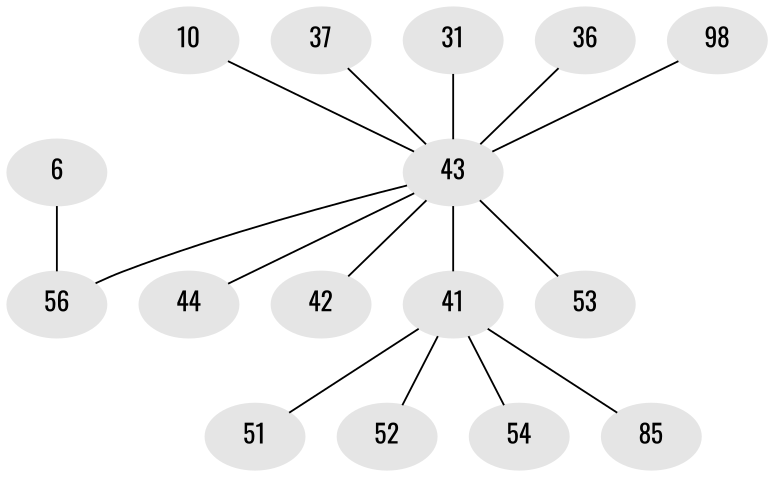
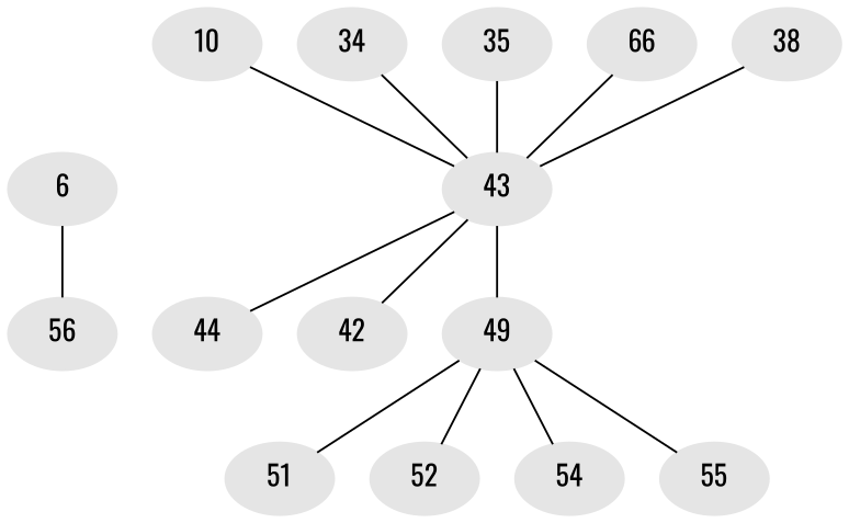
  graph {
    fontname=Oswald
    node [color=gray90 fontname=Oswald style=filled]
    edge [fontname=Oswald]
    56 [super="+23+32+47+37"]
    n2 [label=6]
    43 [super="+17+40+28+1+33+7+26+27"]
    44 [super="+39"]
    n5 [label=42]
-   49 [super="+15+21+41+45" label=41]
-   53 [super="+24+31+42+48"]
+   49 [super="+15+21+41+45"]
    n8 [label=10]
-   34 [label=37]
-   35 [label=31]
-   36
-   38 [label=98]
+   34
+   35
+   36 [label=66]
+   38
    51
    52
    54 [super="+50"]
-   55 [super="+29" label=85]
+   55 [super="+29"]
    n2 -- 56
-   43 -- 56 [weight=4]
    43 -- 44
    43 -- n5
    43 -- 49 [weight=6]
-   43 -- 53 [weight=2]
    49 -- 51
    49 -- 52
    49 -- 54
    49 -- 55
    n8 -- 43
    34 -- 43
    35 -- 43
    36 -- 43
    38 -- 43
  }
